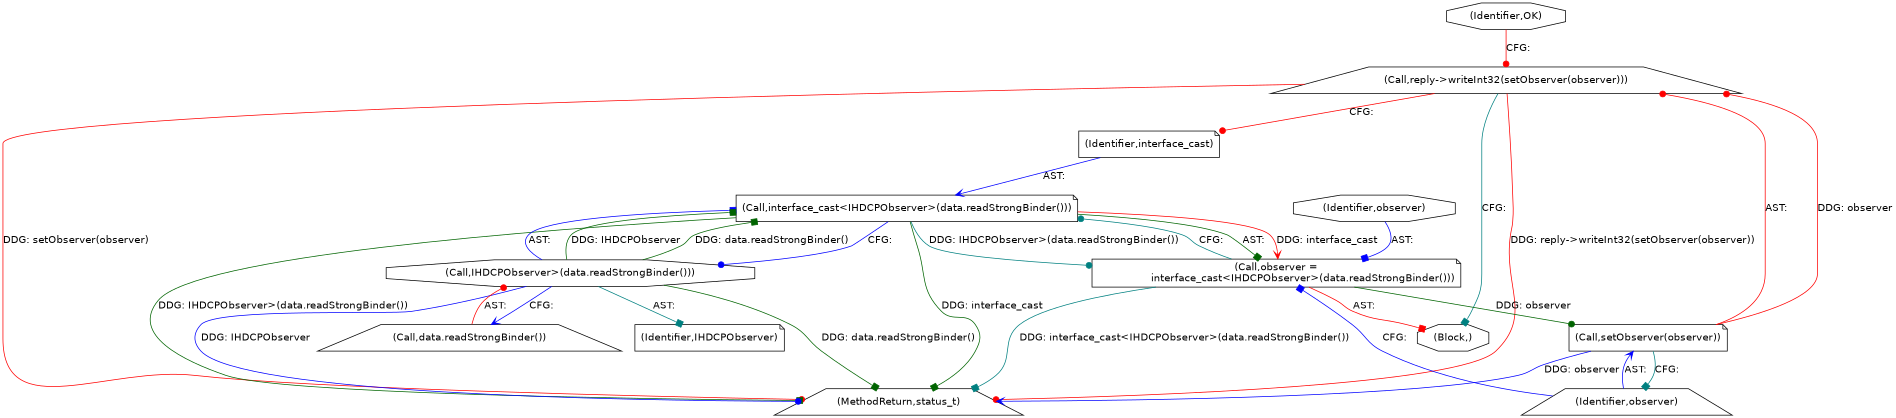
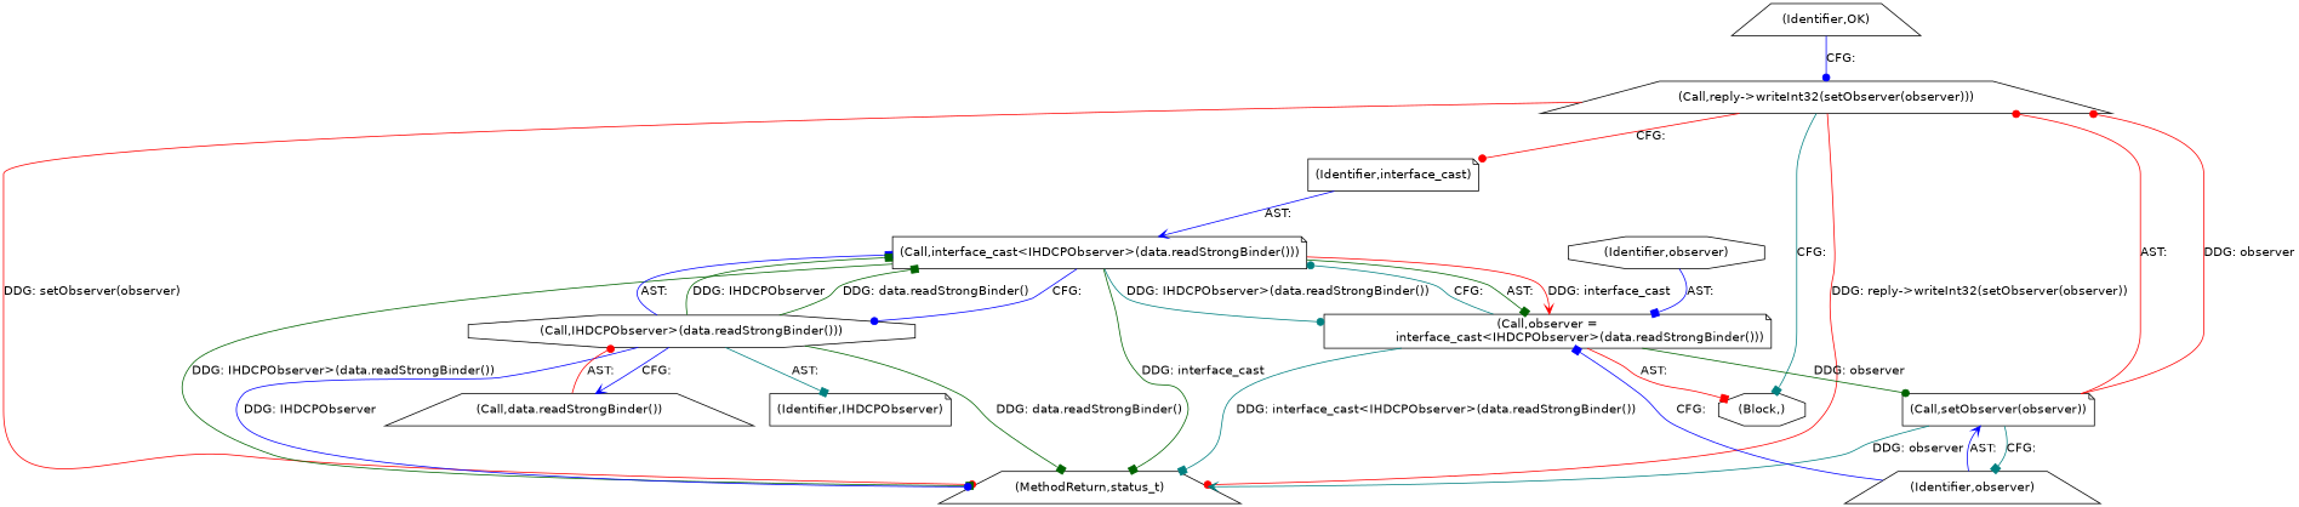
  digraph {
    fontname="DejaVu Sans"
    node [fontname="DejaVu Sans" shape=trapezium]
    edge [arrowhead=box color=blue fontname="DejaVu Sans"]
    n1 [label="(Call,reply->writeInt32(setObserver(observer)))"]
    n2 [label="(MethodReturn,status_t)"]
    n3 [label="(Block,)" shape=octagon]
    n4 [label="(Identifier,interface_cast)" shape=note]
    n5 [label="(Call,setObserver(observer))" shape=note]
    n6 [label="(Identifier,observer)"]
    n7 [label="(Call,observer =\n                interface_cast<IHDCPObserver>(data.readStrongBinder()))" shape=note]
    n8 [label="(Call,interface_cast<IHDCPObserver>(data.readStrongBinder()))" shape=note]
    n9 [label="(Call,IHDCPObserver>(data.readStrongBinder()))" shape=octagon]
    n10 [label="(Call,data.readStrongBinder())"]
    n11 [label="(Identifier,IHDCPObserver)" shape=note]
-   n12 [label="(Identifier,OK)" shape=octagon]
+   n12 [label="(Identifier,OK)"]
    n13 [label="(Identifier,observer)" shape=octagon]
    n1 -> n2 [arrowhead=dot color=red label="DDG: setObserver(observer)"]
    n1 -> n2 [arrowhead=dot color=red label="DDG: reply->writeInt32(setObserver(observer))"]
    n1 -> n3 [color=teal label="CFG: "]
    n1 -> n4 [arrowhead=dot color=red label="CFG: "]
    n4 -> n8 [arrowhead=vee label="AST: "]
    n5 -> n1 [arrowhead=dot color=red label="AST: "]
    n5 -> n1 [arrowhead=dot color=red label="DDG: observer"]
-   n5 -> n2 [arrowhead=vee label="DDG: observer"]
+   n5 -> n2 [arrowhead=vee color=teal label="DDG: observer"]
    n5 -> n6 [color=teal label="CFG: "]
    n6 -> n5 [arrowhead=vee label="AST: "]
    n6 -> n7 [label="CFG: "]
    n7 -> n2 [color=teal label="DDG: interface_cast<IHDCPObserver>(data.readStrongBinder())"]
    n7 -> n3 [color=red label="AST: "]
    n7 -> n5 [arrowhead=dot color=darkgreen label="DDG: observer"]
    n7 -> n8 [arrowhead=dot color=teal label="CFG: "]
    n8 -> n2 [color=darkgreen label="DDG: IHDCPObserver>(data.readStrongBinder())"]
    n8 -> n2 [color=darkgreen label="DDG: interface_cast"]
    n8 -> n7 [color=darkgreen label="AST: "]
    n8 -> n7 [arrowhead=vee color=red label="DDG: interface_cast"]
    n8 -> n7 [arrowhead=dot color=teal label="DDG: IHDCPObserver>(data.readStrongBinder())"]
    n8 -> n9 [arrowhead=dot label="CFG: "]
    n9 -> n2 [color=darkgreen label="DDG: data.readStrongBinder()"]
    n9 -> n2 [arrowhead=dot label="DDG: IHDCPObserver"]
    n9 -> n8 [label="AST: "]
    n9 -> n8 [color=darkgreen label="DDG: IHDCPObserver"]
    n9 -> n8 [color=darkgreen label="DDG: data.readStrongBinder()"]
    n9 -> n10 [arrowhead=vee label="CFG: "]
    n9 -> n11 [color=teal label="AST: "]
    n10 -> n9 [arrowhead=dot color=red label="AST: "]
-   n12 -> n1 [arrowhead=dot color=red label="CFG: "]
+   n12 -> n1 [arrowhead=dot label="CFG: "]
    n13 -> n7 [label="AST: "]
  }
